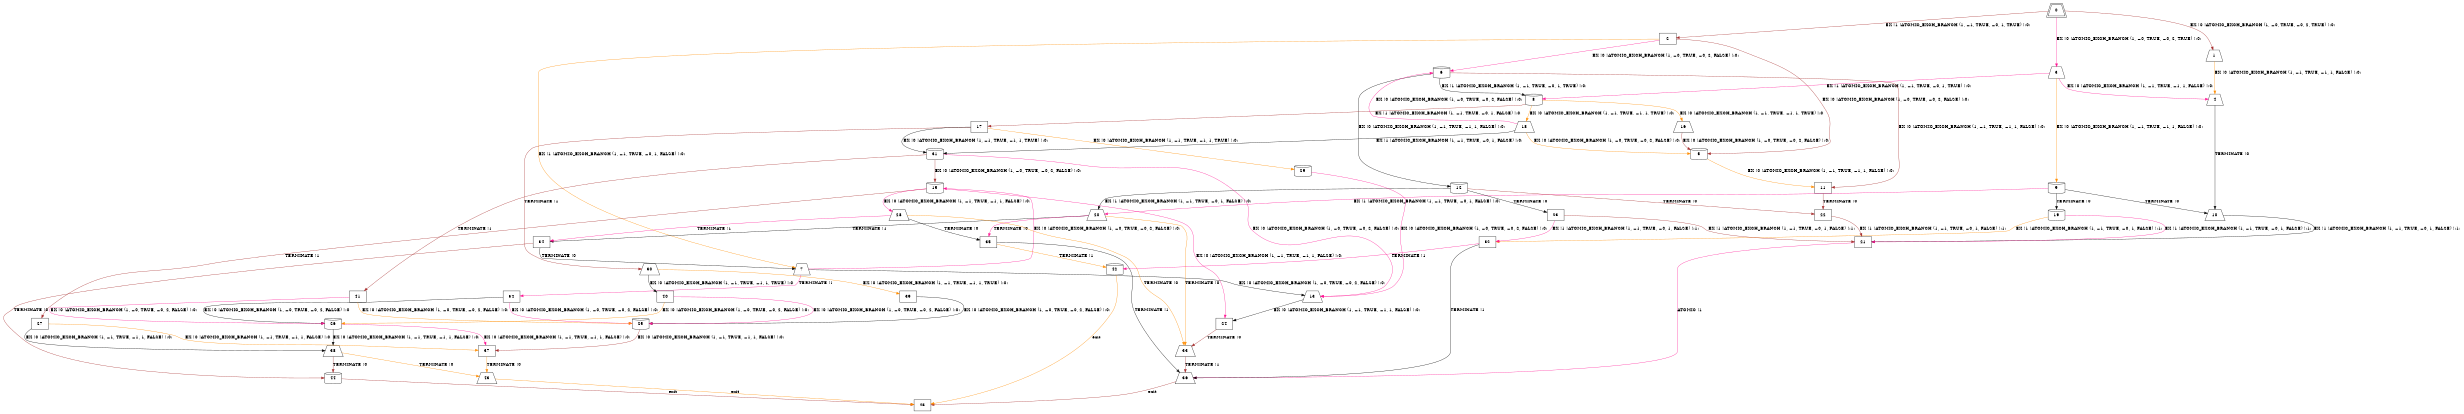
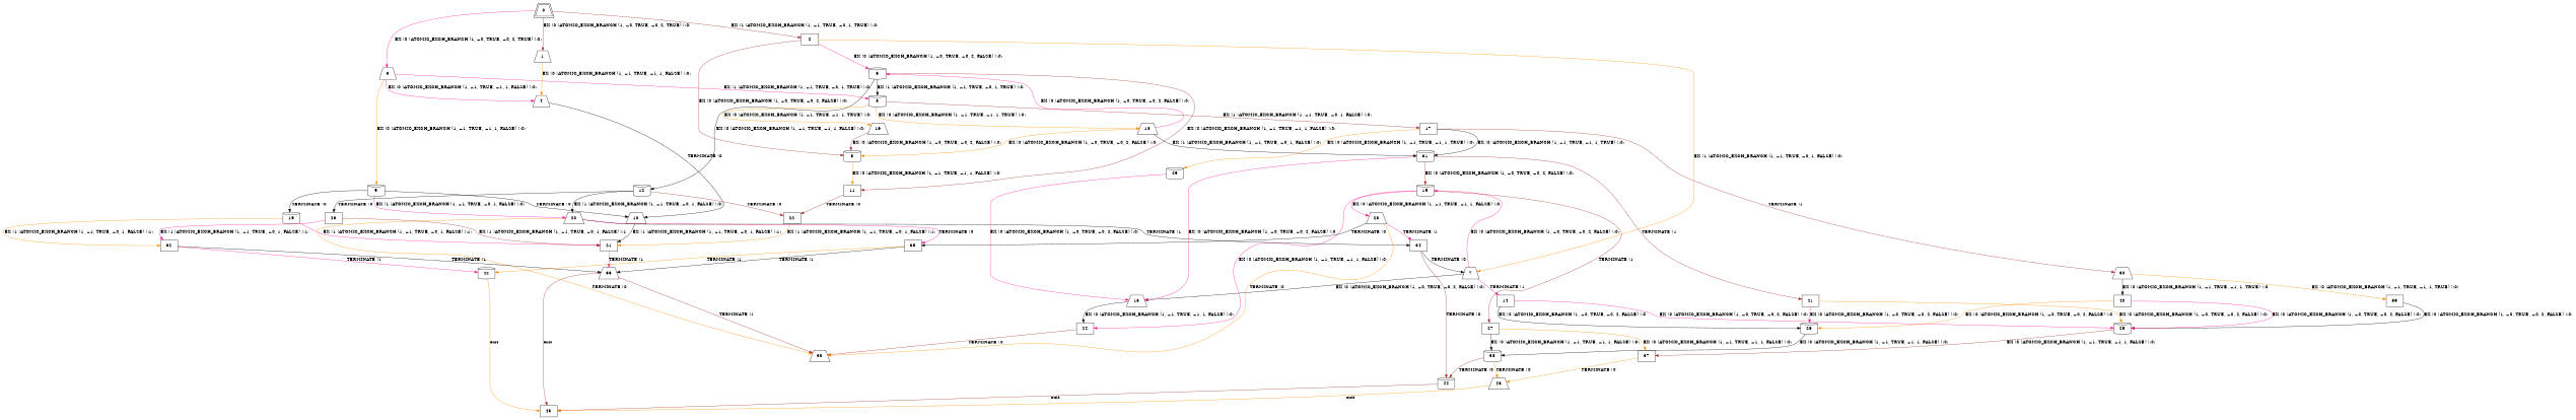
  digraph {
    node [shape=box]
    edge [color=deeppink]
    0 [peripheries=2 shape=trapezium]
    1 [shape=trapezium]
    2
    3 [shape=trapezium]
    4 [shape=trapezium]
    5 [shape=cylinder]
    6 [shape=cylinder]
    7 [shape=trapezium]
    8 [shape=cylinder]
    9 [shape=cylinder]
    10 [shape=trapezium]
    11
    12 [shape=cylinder]
    13 [shape=trapezium]
-   14 [label=54]
+   14
    15 [shape=cylinder]
    16 [shape=trapezium]
    17
    18 [shape=trapezium]
    19 [shape=cylinder]
    20 [shape=trapezium]
    21
    22
    23
    24
    25 [shape=cylinder]
    26 [shape=cylinder]
    27
    28 [shape=trapezium]
    29 [shape=cylinder]
    30 [shape=trapezium]
    31 [shape=cylinder]
    32
    33 [shape=trapezium]
    34
    35
    36 [shape=trapezium]
    37
-   38 [shape=trapezium]
+   38 [shape=cylinder]
    39
    40
    41
    42 [shape=cylinder]
    44 [shape=cylinder]
    45
    43 [shape=trapezium]
    0 -> 1 [color=brown label="EX !0 !ATOMIC_EXCH_BRANCH (1, +0, TRUE, +0, 2, TRUE) !:0:"]
    0 -> 2 [color=brown label="EX !1 !ATOMIC_EXCH_BRANCH (1, +1, TRUE, +0, 1, TRUE) !:0:"]
    0 -> 3 [label="EX !0 !ATOMIC_EXCH_BRANCH (1, +0, TRUE, +0, 2, TRUE) !:0:"]
    1 -> 4 [color=darkorange label="EX !0 !ATOMIC_EXCH_BRANCH (1, +1, TRUE, +1, 1, FALSE) !:0:"]
    2 -> 5 [color=brown label="EX !0 !ATOMIC_EXCH_BRANCH (1, +0, TRUE, +0, 2, FALSE) !:0:"]
    2 -> 6 [label="EX !0 !ATOMIC_EXCH_BRANCH (1, +0, TRUE, +0, 2, FALSE) !:0:"]
    2 -> 7 [color=darkorange label="EX !1 !ATOMIC_EXCH_BRANCH (1, +1, TRUE, +0, 1, FALSE) !:0:"]
    3 -> 4 [label="EX !0 !ATOMIC_EXCH_BRANCH (1, +1, TRUE, +1, 1, FALSE) !:0:"]
    3 -> 8 [label="EX !1 !ATOMIC_EXCH_BRANCH (1, +1, TRUE, +0, 1, TRUE) !:0:"]
    3 -> 9 [color=darkorange label="EX !0 !ATOMIC_EXCH_BRANCH (1, +1, TRUE, +1, 1, FALSE) !:0:"]
    4 -> 10 [color=black label="TERMINATE !0"]
    5 -> 11 [color=darkorange label="EX !0 !ATOMIC_EXCH_BRANCH (1, +1, TRUE, +1, 1, FALSE) !:0:"]
    6 -> 8 [color=black label="EX !1 !ATOMIC_EXCH_BRANCH (1, +1, TRUE, +0, 1, TRUE) !:0:"]
    6 -> 11 [color=brown label="EX !0 !ATOMIC_EXCH_BRANCH (1, +1, TRUE, +1, 1, FALSE) !:0:"]
    6 -> 12 [color=black label="EX !0 !ATOMIC_EXCH_BRANCH (1, +1, TRUE, +1, 1, FALSE) !:0:"]
    7 -> 13 [color=black label="EX !0 !ATOMIC_EXCH_BRANCH (1, +0, TRUE, +0, 2, FALSE) !:0:"]
    7 -> 14 [label="TERMINATE !1"]
    7 -> 15 [label="EX !0 !ATOMIC_EXCH_BRANCH (1, +0, TRUE, +0, 2, FALSE) !:0:"]
    8 -> 16 [color=darkorange label="EX !0 !ATOMIC_EXCH_BRANCH (1, +1, TRUE, +1, 1, TRUE) !:0:"]
    8 -> 17 [color=brown label="EX !1 !ATOMIC_EXCH_BRANCH (1, +1, TRUE, +0, 1, FALSE) !:0:"]
    8 -> 18 [color=darkorange label="EX !0 !ATOMIC_EXCH_BRANCH (1, +1, TRUE, +1, 1, TRUE) !:0:"]
    9 -> 10 [color=black label="TERMINATE !0"]
    9 -> 19 [color=black label="TERMINATE !0"]
    9 -> 20 [label="EX !1 !ATOMIC_EXCH_BRANCH (1, +1, TRUE, +0, 1, FALSE) !:0:"]
    10 -> 21 [color=black label="EX !1 !ATOMIC_EXCH_BRANCH (1, +1, TRUE, +0, 1, FALSE) !:1:"]
    11 -> 22 [color=brown label="TERMINATE !0"]
    12 -> 20 [color=black label="EX !1 !ATOMIC_EXCH_BRANCH (1, +1, TRUE, +0, 1, FALSE) !:0:"]
    12 -> 22 [color=brown label="TERMINATE !0"]
    12 -> 23 [color=black label="TERMINATE !0"]
    13 -> 24 [color=black label="EX !0 !ATOMIC_EXCH_BRANCH (1, +1, TRUE, +1, 1, FALSE) !:0:"]
    14 -> 25 [label="EX !0 !ATOMIC_EXCH_BRANCH (1, +0, TRUE, +0, 2, FALSE) !:0:"]
    14 -> 26 [color=black label="EX !0 !ATOMIC_EXCH_BRANCH (1, +0, TRUE, +0, 2, FALSE) !:0:"]
    15 -> 24 [label="EX !0 !ATOMIC_EXCH_BRANCH (1, +1, TRUE, +1, 1, FALSE) !:0:"]
    15 -> 27 [color=brown label="TERMINATE !1"]
    15 -> 28 [label="EX !0 !ATOMIC_EXCH_BRANCH (1, +1, TRUE, +1, 1, FALSE) !:0:"]
    16 -> 5 [color=brown label="EX !0 !ATOMIC_EXCH_BRANCH (1, +0, TRUE, +0, 2, FALSE) !:0:"]
    17 -> 29 [color=darkorange label="EX !0 !ATOMIC_EXCH_BRANCH (1, +1, TRUE, +1, 1, TRUE) !:0:"]
    17 -> 30 [color=brown label="TERMINATE !1"]
    17 -> 31 [color=black label="EX !0 !ATOMIC_EXCH_BRANCH (1, +1, TRUE, +1, 1, TRUE) !:0:"]
    18 -> 5 [color=darkorange label="EX !0 !ATOMIC_EXCH_BRANCH (1, +0, TRUE, +0, 2, FALSE) !:0:"]
    18 -> 6 [label="EX !0 !ATOMIC_EXCH_BRANCH (1, +0, TRUE, +0, 2, FALSE) !:0:"]
    18 -> 31 [color=black label="EX !1 !ATOMIC_EXCH_BRANCH (1, +1, TRUE, +0, 1, FALSE) !:0:"]
    19 -> 21 [label="EX !1 !ATOMIC_EXCH_BRANCH (1, +1, TRUE, +0, 1, FALSE) !:1:"]
    19 -> 32 [color=darkorange label="EX !1 !ATOMIC_EXCH_BRANCH (1, +1, TRUE, +0, 1, FALSE) !:1:"]
    20 -> 33 [color=darkorange label="TERMINATE !0"]
    20 -> 34 [color=black label="TERMINATE !1"]
    20 -> 35 [label="TERMINATE !0"]
-   21 -> 36 [label="ATOMIC !1"]
-   22 -> 21 [color=brown label="EX !1 !ATOMIC_EXCH_BRANCH (1, +1, TRUE, +0, 1, FALSE) !:1:"]
+   21 -> 36 [label="TERMINATE !1"]
+   22 -> 21 [color=darkorange label="EX !1 !ATOMIC_EXCH_BRANCH (1, +1, TRUE, +0, 1, FALSE) !:1:"]
    23 -> 21 [color=brown label="EX !1 !ATOMIC_EXCH_BRANCH (1, +1, TRUE, +0, 1, FALSE) !:1:"]
    23 -> 32 [label="EX !1 !ATOMIC_EXCH_BRANCH (1, +1, TRUE, +0, 1, FALSE) !:1:"]
    24 -> 33 [color=brown label="TERMINATE !0"]
    25 -> 37 [color=brown label="EX !0 !ATOMIC_EXCH_BRANCH (1, +1, TRUE, +1, 1, FALSE) !:0:"]
-   26 -> 37 [label="EX !0 !ATOMIC_EXCH_BRANCH (1, +1, TRUE, +1, 1, FALSE) !:0:"]
    26 -> 38 [color=black label="EX !0 !ATOMIC_EXCH_BRANCH (1, +1, TRUE, +1, 1, FALSE) !:0:"]
    27 -> 37 [color=darkorange label="EX !0 !ATOMIC_EXCH_BRANCH (1, +1, TRUE, +1, 1, FALSE) !:0:"]
    27 -> 38 [color=black label="EX !0 !ATOMIC_EXCH_BRANCH (1, +1, TRUE, +1, 1, FALSE) !:0:"]
    28 -> 33 [color=darkorange label="TERMINATE !0"]
    28 -> 34 [label="TERMINATE !1"]
    28 -> 35 [color=black label="TERMINATE !0"]
    29 -> 13 [label="EX !0 !ATOMIC_EXCH_BRANCH (1, +0, TRUE, +0, 2, FALSE) !:0:"]
    30 -> 39 [color=darkorange label="EX !0 !ATOMIC_EXCH_BRANCH (1, +1, TRUE, +1, 1, TRUE) !:0:"]
    30 -> 40 [color=black label="EX !0 !ATOMIC_EXCH_BRANCH (1, +1, TRUE, +1, 1, TRUE) !:0:"]
    31 -> 13 [label="EX !0 !ATOMIC_EXCH_BRANCH (1, +0, TRUE, +0, 2, FALSE) !:0:"]
    31 -> 15 [color=brown label="EX !0 !ATOMIC_EXCH_BRANCH (1, +0, TRUE, +0, 2, FALSE) !:0:"]
    31 -> 41 [color=brown label="TERMINATE !1"]
    32 -> 36 [color=black label="TERMINATE !1"]
    32 -> 42 [label="TERMINATE !1"]
-   33 -> 36 [color=brown label="TERMINATE !1"]
+   36 -> 33 [color=brown label="TERMINATE !1"]
    34 -> 7 [color=black label="TERMINATE !0"]
    34 -> 44 [color=brown label="TERMINATE !0"]
    35 -> 36 [color=black label="TERMINATE !1"]
    35 -> 42 [color=darkorange label="TERMINATE !1"]
    36 -> 45 [color=brown label=exit]
    37 -> 43 [color=darkorange label="TERMINATE !0"]
    38 -> 44 [color=brown label="TERMINATE !0"]
    38 -> 43 [color=darkorange label="TERMINATE !0"]
    39 -> 25 [color=black label="EX !0 !ATOMIC_EXCH_BRANCH (1, +0, TRUE, +0, 2, FALSE) !:0:"]
    40 -> 25 [label="EX !0 !ATOMIC_EXCH_BRANCH (1, +0, TRUE, +0, 2, FALSE) !:0:"]
    40 -> 26 [color=darkorange label="EX !0 !ATOMIC_EXCH_BRANCH (1, +0, TRUE, +0, 2, FALSE) !:0:"]
    41 -> 25 [color=darkorange label="EX !0 !ATOMIC_EXCH_BRANCH (1, +0, TRUE, +0, 2, FALSE) !:0:"]
    41 -> 26 [label="EX !0 !ATOMIC_EXCH_BRANCH (1, +0, TRUE, +0, 2, FALSE) !:0:"]
    42 -> 45 [color=darkorange label=exit]
    44 -> 45 [color=brown label=exit]
    43 -> 45 [color=darkorange label=exit]
  }
